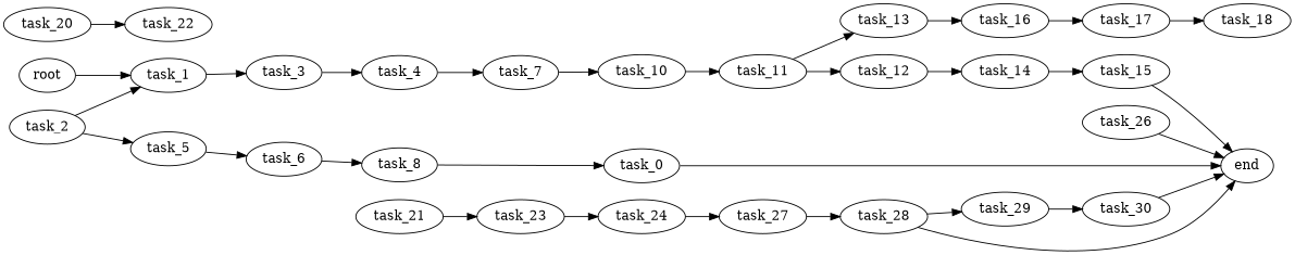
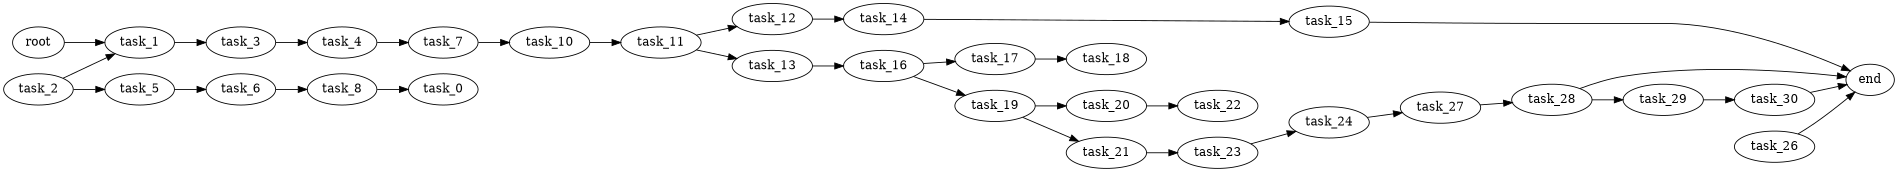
  digraph {
    rankdir=LR
    root
    task_1
    task_3
    task_2
    task_5
    task_4
    task_6
    task_7
    task_10
    task_8
    n11 [label=task_0]
    task_11
    end
    task_12
    task_13
    task_14
    task_16
    task_15
    task_17
+   task_19
    task_18
    task_20
    task_21
    task_22
    task_23
    task_24
    task_27
    task_28
    task_26
    task_29
    task_30
    root -> task_1
    task_1 -> task_3
    task_3 -> task_4
    task_2 -> task_1
    task_2 -> task_5
    task_5 -> task_6
    task_4 -> task_7
    task_6 -> task_8
    task_7 -> task_10
    task_10 -> task_11
    task_8 -> n11
-   n11 -> end
    task_11 -> task_12
    task_11 -> task_13
    task_12 -> task_14
    task_13 -> task_16
    task_14 -> task_15
    task_16 -> task_17
+   task_16 -> task_19
    task_15 -> end
    task_17 -> task_18
+   task_19 -> task_20
+   task_19 -> task_21
    task_20 -> task_22
    task_21 -> task_23
    task_23 -> task_24
    task_24 -> task_27
    task_27 -> task_28
    task_28 -> end
    task_28 -> task_29
    task_26 -> end
    task_29 -> task_30
    task_30 -> end
  }
